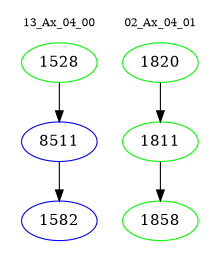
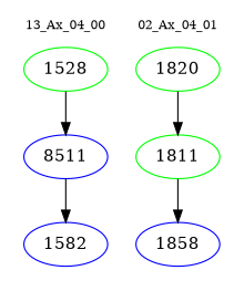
  digraph {
    node [color=green]
    edge [color=black]
    n1 [label=1528]
    n2 [color=blue label=8511]
    n3 [color=blue label=1582]
    n4 [label=1820]
    n5 [label=1811]
-   n6 [label=1858]
+   n6 [color=blue label=1858]
    subgraph cluster_1 {
      color=white
      fontsize=10
      label="13_Ax_04_00"
      n1
      n2
      n3
    }
    subgraph cluster_2 {
      color=white
      fontsize=10
      label="02_Ax_04_01"
      n4
      n5
      n6
    }
    n1 -> n2
    n2 -> n3
    n4 -> n5
    n5 -> n6
  }
